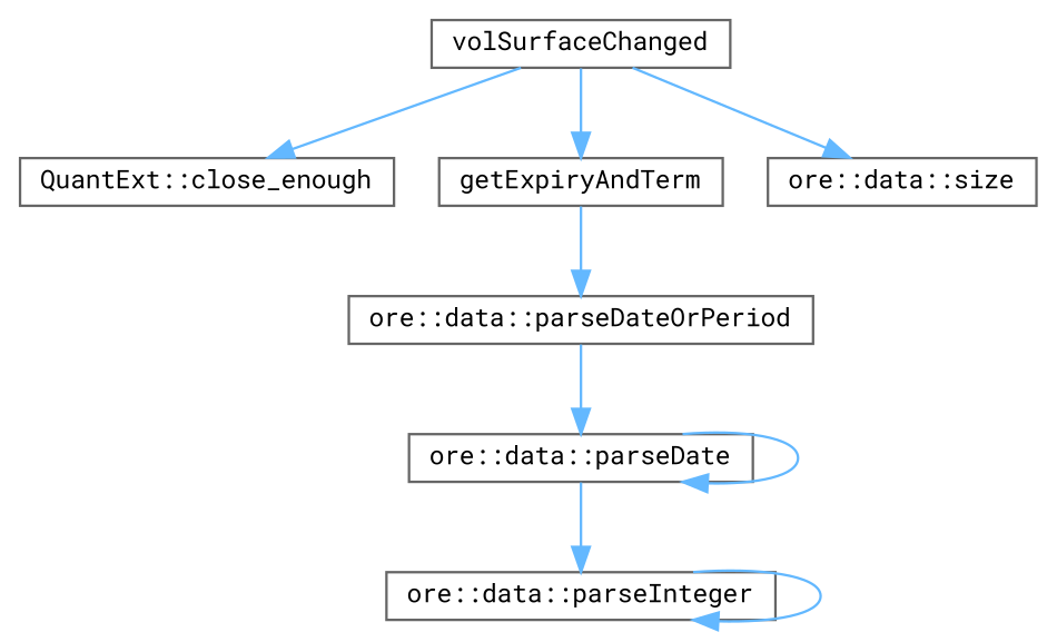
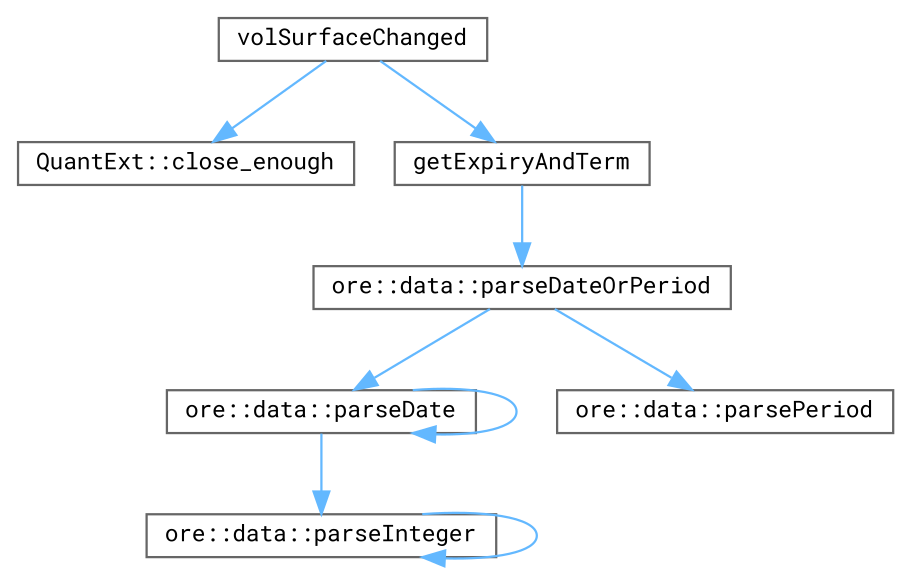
  digraph {
    fontname="Roboto Mono"
    rankdir=TB
    node [color=grey40 fillcolor=white fontname="Roboto Mono" fontsize=10 shape=box style=filled]
    edge [color=steelblue1 fontname="Roboto Mono" fontsize=10 labelfontname=Helvetica labelfontsize=10 style=solid]
    n1 [height=0.2 label=volSurfaceChanged width=0.4]
    n2 [height=0.2 label="QuantExt::close_enough" width=0.4]
    n3 [height=0.2 label=getExpiryAndTerm width=0.4]
-   n4 [height=0.2 label="ore::data::size" width=0.4]
    n5 [height=0.2 label="ore::data::parseDateOrPeriod" width=0.4]
    n6 [height=0.2 label="ore::data::parseDate" width=0.4]
+   n7 [height=0.2 label="ore::data::parsePeriod" width=0.4]
    n8 [height=0.2 label="ore::data::parseInteger" width=0.4]
    n1 -> n2
    n1 -> n3
-   n1 -> n4
    n3 -> n5
    n5 -> n6
+   n5 -> n7
    n6 -> n6
    n6 -> n8
    n8 -> n8
  }
